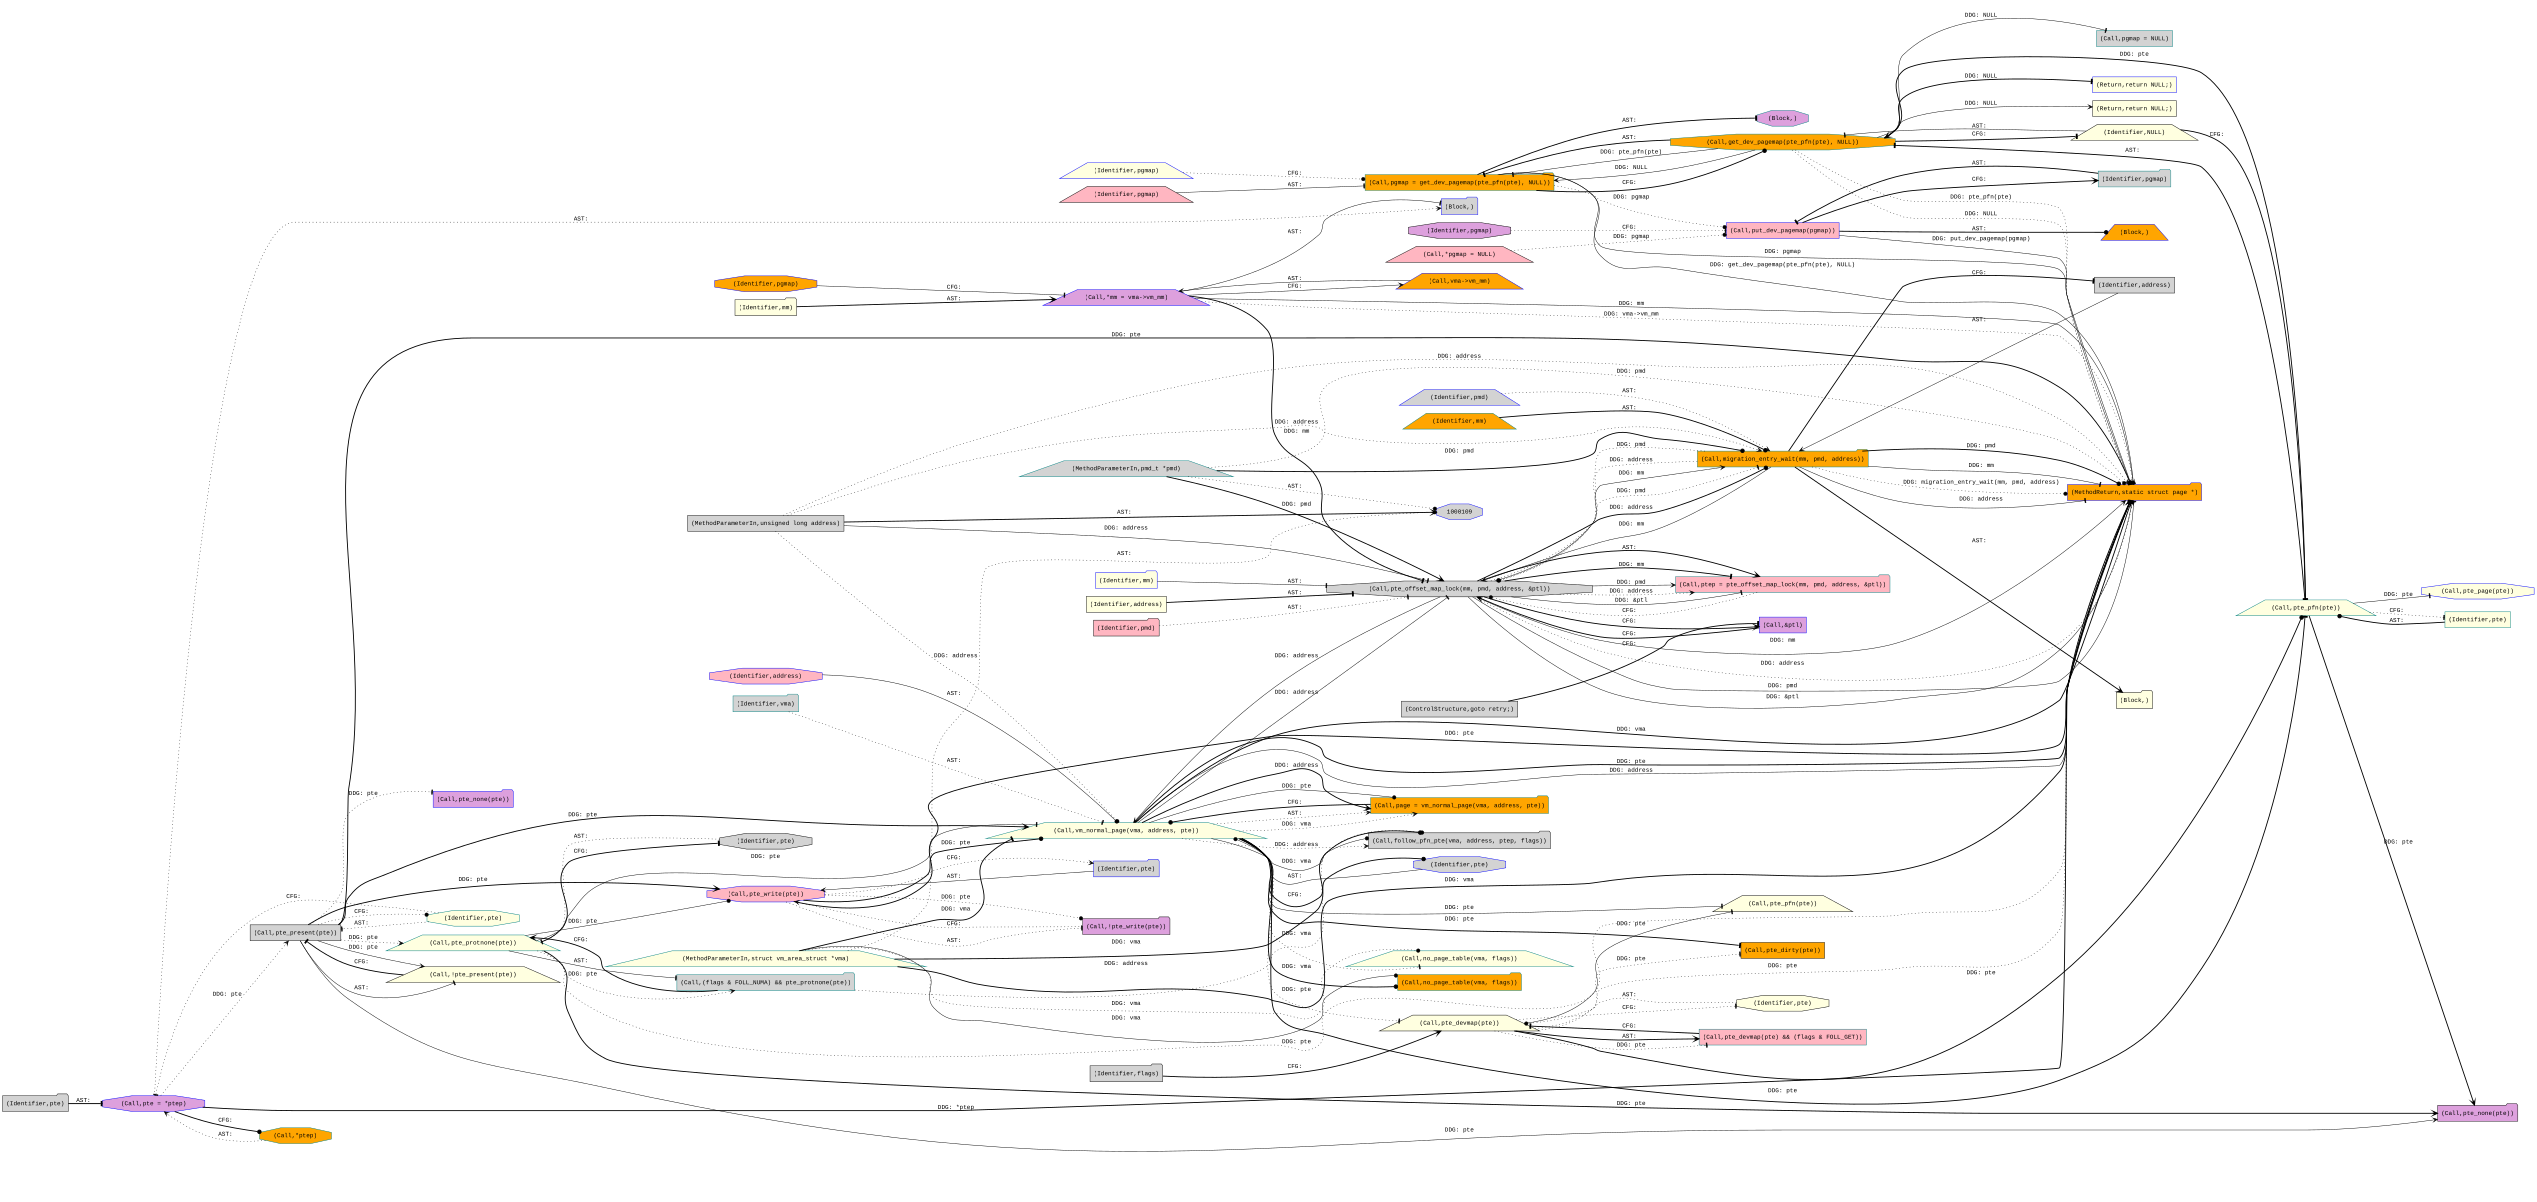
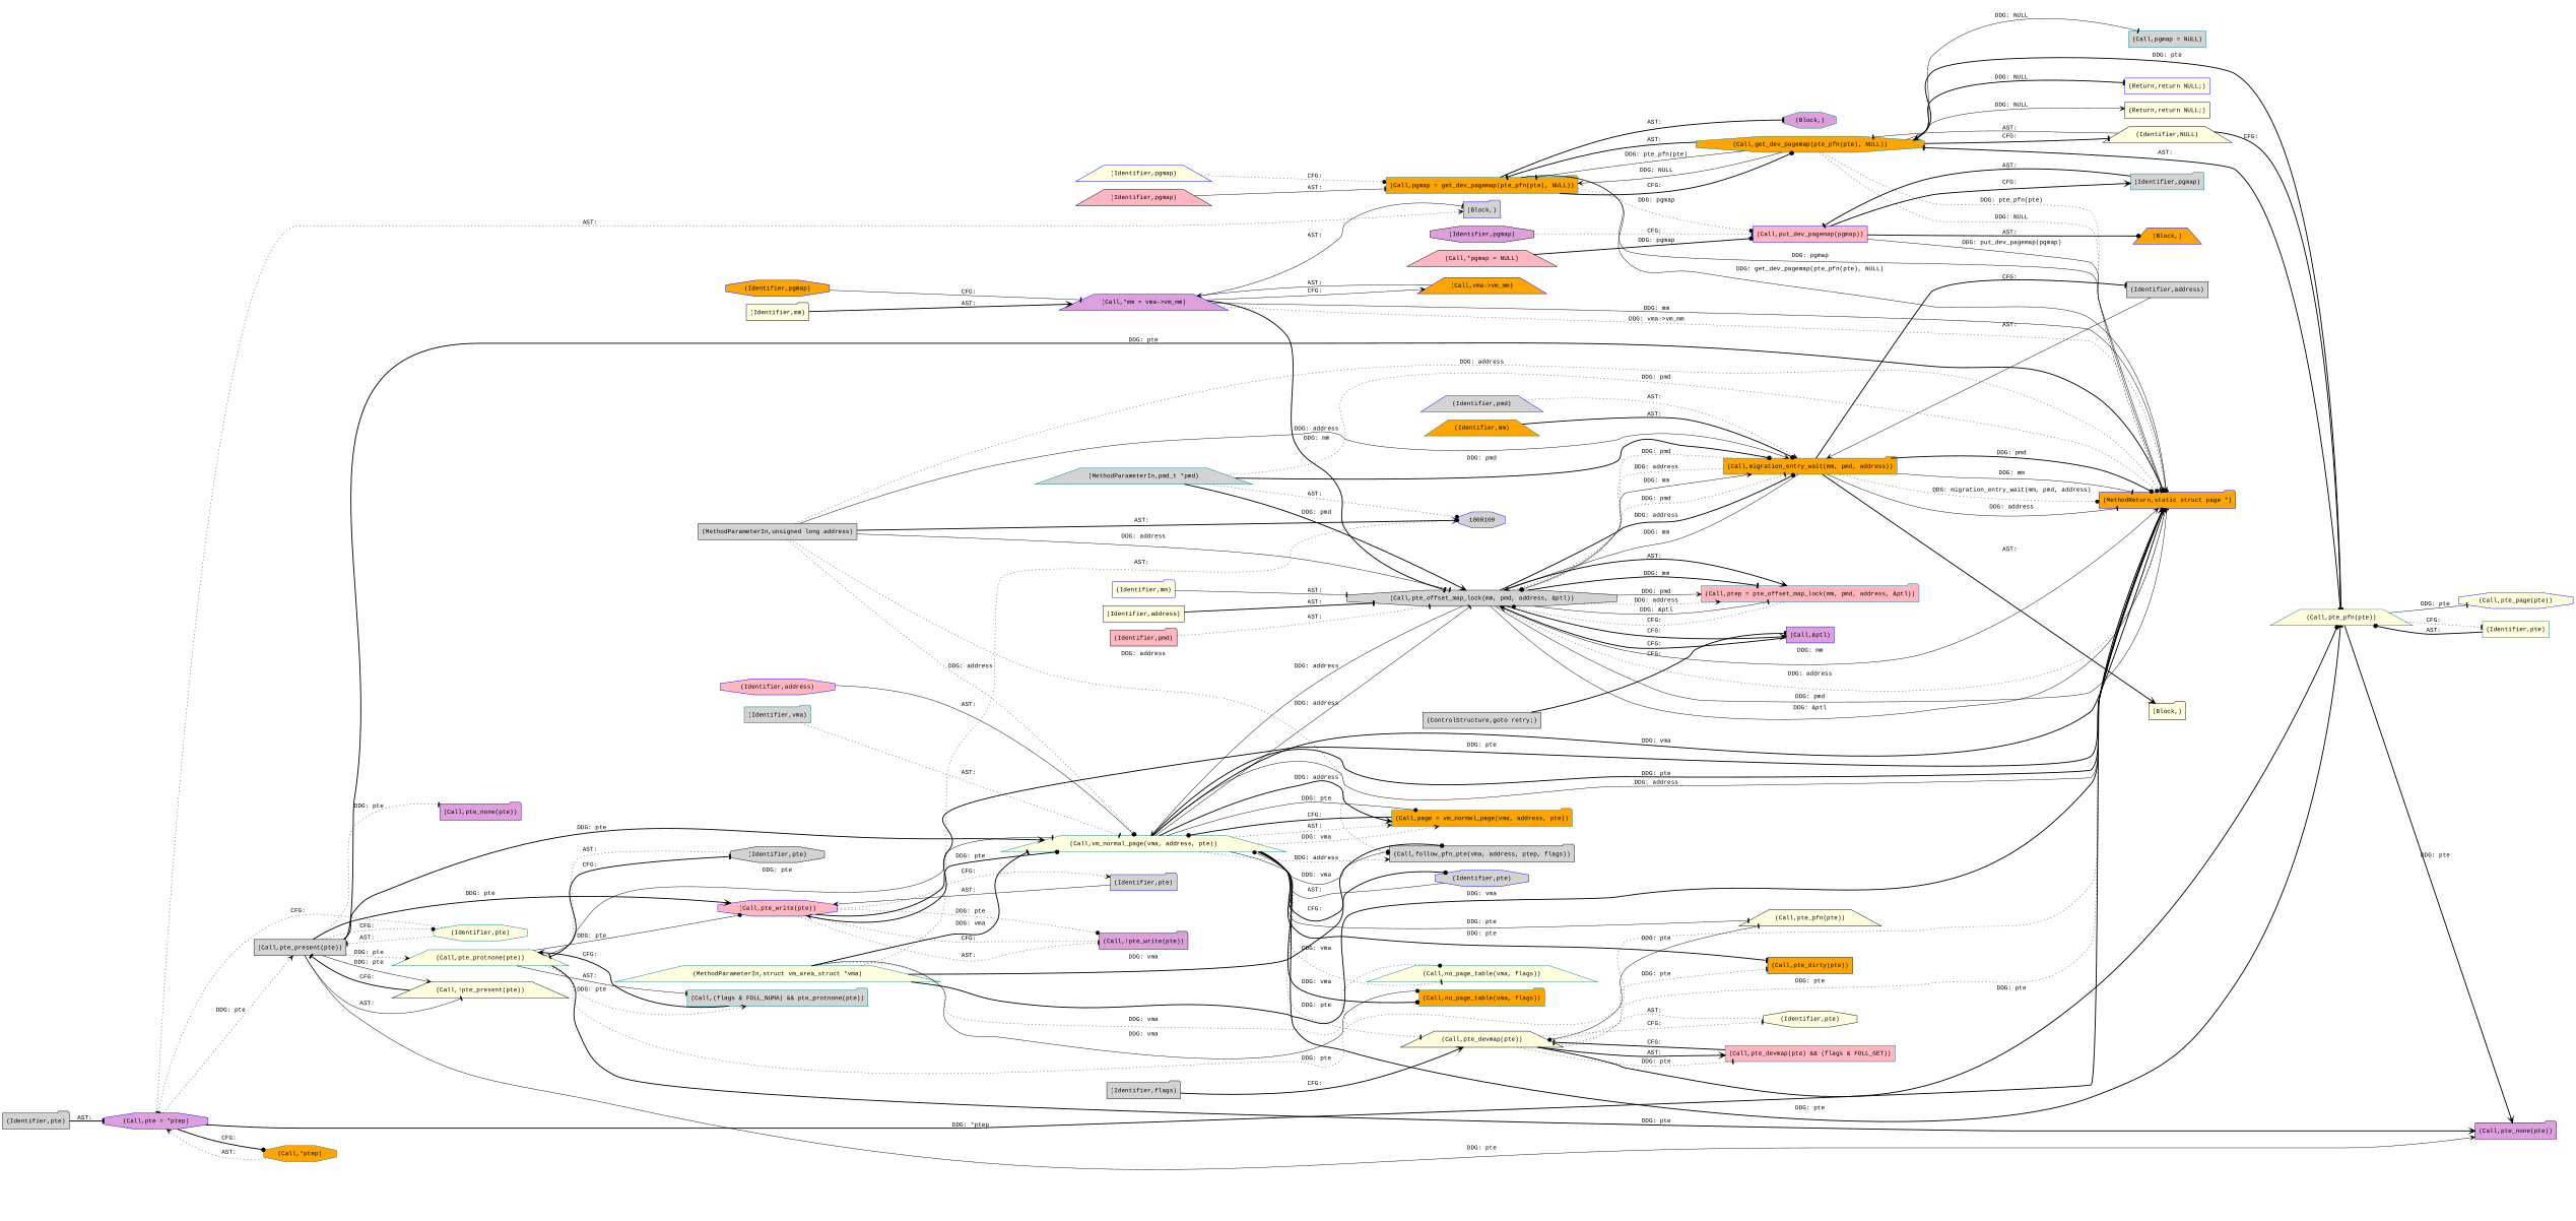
  digraph {
    fontname="Liberation Mono"
    rankdir=LR
    node [color=black fillcolor=lightyellow fontname="Liberation Mono" shape=folder style=filled]
    edge [arrowhead=tee fontname="Liberation Mono" style=bold]
    n1 [color=teal fillcolor=orange label="(Call,pgmap = get_dev_pagemap(pte_pfn(pte), NULL))"]
    n2 [color=teal fillcolor=orange label="(Call,get_dev_pagemap(pte_pfn(pte), NULL))" shape=octagon]
    n3 [color=blue fillcolor=lightpink label="(Call,put_dev_pagemap(pgmap))" shape=box]
    n4 [color=teal fillcolor=plum label="(Block,)" shape=octagon]
    n5 [color=blue fillcolor=orange label="(MethodReturn,static struct page *)"]
    n6 [color=blue label="(Return,return NULL;)" shape=box]
    n7 [label="(Return,return NULL;)" shape=box]
    n8 [color=teal fillcolor=lightgrey label="(Call,pgmap = NULL)" shape=box]
    n9 [label="(Identifier,NULL)" shape=trapezium]
    n10 [color=teal fillcolor=lightgrey label="(Identifier,pgmap)"]
    n11 [color=blue fillcolor=orange label="(Block,)" shape=trapezium]
    n12 [color=teal label="(Call,pte_pfn(pte))" shape=trapezium]
    n13 [fillcolor=plum label="(Call,pte_none(pte))"]
    n14 [color=teal label="(Identifier,pte)" shape=box]
    n15 [color=blue label="(Call,pte_page(pte))" shape=octagon]
    n16 [label="(Call,pte_devmap(pte))" shape=trapezium]
    n17 [label="(Identifier,pte)" shape=octagon]
    n18 [label="(Call,pte_pfn(pte))" shape=trapezium]
    n19 [color=teal fillcolor=lightpink label="(Call,pte_devmap(pte) && (flags & FOLL_GET))" shape=box]
    n20 [fillcolor=orange label="(Call,pte_dirty(pte))" shape=box]
    n21 [color=teal label="(Call,vm_normal_page(vma, address, pte))" shape=trapezium]
    n22 [fillcolor=lightgrey label="(Call,pte_offset_map_lock(mm, pmd, address, &ptl))" shape=octagon]
    n23 [color=teal label="(Call,no_page_table(vma, flags))" shape=trapezium]
    n24 [color=blue fillcolor=lightgrey label="(Identifier,pte)" shape=octagon]
    n25 [color=teal fillcolor=orange label="(Call,page = vm_normal_page(vma, address, pte))"]
    n26 [color=teal fillcolor=orange label="(Call,no_page_table(vma, flags))"]
    n27 [fillcolor=lightgrey label="(Call,follow_pfn_pte(vma, address, ptep, flags))"]
    n28 [color=teal fillcolor=orange label="(Call,migration_entry_wait(mm, pmd, address))"]
    n29 [color=blue fillcolor=plum label="(Call,&ptl)" shape=box]
    n30 [color=teal fillcolor=lightpink label="(Call,ptep = pte_offset_map_lock(mm, pmd, address, &ptl))"]
    n31 [color=teal label="(MethodParameterIn,struct vm_area_struct *vma)" shape=trapezium]
    1000109 [color=blue fillcolor=lightgrey shape=octagon]
    n33 [fillcolor=lightgrey label="(Identifier,address)" shape=box]
    n34 [label="(Block,)"]
    n35 [color=blue fillcolor=plum label="(Call,*mm = vma->vm_mm)" shape=trapezium]
    n36 [color=blue fillcolor=lightgrey label="(Block,)"]
    n37 [color=blue fillcolor=orange label="(Call,vma->vm_mm)" shape=trapezium]
    n38 [color=teal fillcolor=lightgrey label="(MethodParameterIn,pmd_t *pmd)" shape=trapezium]
    n39 [fillcolor=lightgrey label="(MethodParameterIn,unsigned long address)" shape=box]
    n40 [color=blue fillcolor=lightpink label="(Call,pte_write(pte))" shape=octagon]
    n41 [color=blue fillcolor=lightgrey label="(Identifier,pte)"]
    n42 [fillcolor=plum label="(Call,!pte_write(pte))"]
    n43 [color=teal label="(Call,pte_protnone(pte))" shape=trapezium]
    n44 [fillcolor=lightgrey label="(Identifier,pte)" shape=octagon]
    n45 [color=teal fillcolor=lightgrey label="(Call,(flags & FOLL_NUMA) && pte_protnone(pte))"]
    n46 [fillcolor=lightgrey label="(Call,pte_present(pte))" shape=box]
    n47 [label="(Call,!pte_present(pte))" shape=trapezium]
    n48 [color=blue fillcolor=plum label="(Call,pte_none(pte))"]
    n49 [color=teal label="(Identifier,pte)" shape=octagon]
    n50 [color=blue fillcolor=plum label="(Call,pte = *ptep)" shape=octagon]
    n51 [color=teal fillcolor=orange label="(Call,*ptep)" shape=octagon]
    n52 [fillcolor=lightgrey label="(ControlStructure,goto retry;)" shape=box]
    n53 [color=blue label="(Identifier,mm)"]
    n54 [label="(Identifier,mm)"]
    n55 [color=blue fillcolor=lightgrey label="(Identifier,pmd)" shape=trapezium]
    n56 [fillcolor=lightgrey label="(Identifier,flags)"]
    n57 [label="(Identifier,address)" shape=box]
    n58 [fillcolor=lightpink label="(Identifier,pgmap)" shape=trapezium]
    n59 [color=blue fillcolor=orange label="(Identifier,pgmap)" shape=octagon]
    n60 [fillcolor=plum label="(Identifier,pgmap)" shape=octagon]
    n61 [color=blue fillcolor=lightpink label="(Identifier,address)" shape=octagon]
    n62 [color=blue label="(Identifier,pgmap)" shape=trapezium]
    n63 [color=teal fillcolor=lightgrey label="(Identifier,vma)"]
    n64 [color=teal fillcolor=orange label="(Identifier,mm)" shape=trapezium]
    n65 [fillcolor=lightpink label="(Identifier,pmd)"]
    n66 [fillcolor=lightgrey label="(Identifier,pte)"]
    n67 [fillcolor=lightpink label="(Call,*pgmap = NULL)" shape=trapezium]
    n1 -> n2 [arrowhead=dot label="CFG: "]
    n1 -> n3 [arrowhead=dot label="DDG: pgmap" style=dotted]
    n1 -> n4 [label="AST: "]
    n1 -> n5 [arrowhead=dot label="DDG: pgmap" style=solid]
    n1 -> n5 [arrowhead=dot label="DDG: get_dev_pagemap(pte_pfn(pte), NULL)" style=solid]
    n2 -> n1 [label="AST: "]
    n2 -> n1 [label="DDG: pte_pfn(pte)" style=solid]
    n2 -> n1 [arrowhead=vee label="DDG: NULL" style=solid]
    n2 -> n5 [arrowhead=dot label="DDG: pte_pfn(pte)" style=dotted]
    n2 -> n5 [label="DDG: NULL" style=dotted]
    n2 -> n6 [label="DDG: NULL"]
    n2 -> n7 [arrowhead=vee label="DDG: NULL" style=solid]
    n2 -> n8 [label="DDG: NULL" style=solid]
    n2 -> n9 [label="CFG: "]
    n3 -> n5 [arrowhead=vee label="DDG: put_dev_pagemap(pgmap)" style=solid]
    n3 -> n10 [arrowhead=vee label="CFG: "]
    n3 -> n11 [arrowhead=dot label="AST: "]
    n9 -> n2 [label="AST: " style=solid]
    n9 -> n12 [label="CFG: "]
    n10 -> n3 [label="AST: "]
    n12 -> n2 [label="AST: "]
    n12 -> n2 [arrowhead=vee label="DDG: pte"]
    n12 -> n13 [arrowhead=vee label="DDG: pte"]
    n12 -> n14 [label="CFG: " style=dotted]
    n12 -> n15 [label="DDG: pte" style=solid]
    n14 -> n12 [arrowhead=dot label="AST: "]
    n16 -> n5 [arrowhead=vee label="DDG: pte" style=dotted]
    n16 -> n12 [arrowhead=dot label="DDG: pte"]
    n16 -> n17 [label="CFG: " style=dotted]
    n16 -> n18 [label="DDG: pte" style=solid]
    n16 -> n19 [arrowhead=vee label="AST: "]
    n16 -> n19 [label="DDG: pte" style=dotted]
    n16 -> n20 [label="DDG: pte" style=dotted]
    n17 -> n16 [arrowhead=dot label="AST: " style=dotted]
    n19 -> n16 [label="CFG: "]
    n21 -> n5 [label="DDG: vma"]
    n21 -> n5 [label="DDG: pte"]
    n21 -> n5 [arrowhead=vee label="DDG: address" style=solid]
    n21 -> n12 [label="DDG: pte"]
    n21 -> n16 [label="DDG: pte" style=dotted]
    n21 -> n18 [label="DDG: pte" style=solid]
    n21 -> n20 [label="DDG: pte"]
    n21 -> n22 [label="DDG: address" style=solid]
    n21 -> n23 [label="DDG: vma" style=dotted]
    n21 -> n24 [arrowhead=dot label="CFG: "]
    n21 -> n25 [arrowhead=vee label="AST: " style=dotted]
    n21 -> n25 [arrowhead=vee label="DDG: vma" style=dotted]
    n21 -> n25 [arrowhead=vee label="DDG: address"]
    n21 -> n25 [arrowhead=dot label="DDG: pte" style=solid]
    n21 -> n26 [arrowhead=dot label="DDG: vma"]
    n21 -> n27 [arrowhead=dot label="DDG: vma" style=solid]
    n21 -> n27 [arrowhead=vee label="DDG: address" style=dotted]
    n22 -> n5 [arrowhead=vee label="DDG: mm" style=solid]
    n22 -> n5 [arrowhead=dot label="DDG: address" style=dotted]
    n22 -> n5 [label="DDG: pmd" style=solid]
    n22 -> n5 [arrowhead=vee label="DDG: &ptl" style=solid]
    n22 -> n21 [arrowhead=vee label="DDG: address" style=solid]
    n22 -> n28 [arrowhead=vee label="DDG: mm" style=solid]
    n22 -> n28 [label="DDG: pmd" style=dotted]
    n22 -> n28 [arrowhead=dot label="DDG: address"]
    n22 -> n29 [arrowhead=vee label="CFG: "]
    n22 -> n30 [arrowhead=vee label="AST: "]
    n22 -> n30 [label="DDG: mm"]
    n22 -> n30 [arrowhead=vee label="DDG: pmd" style=solid]
    n22 -> n30 [arrowhead=vee label="DDG: address" style=dotted]
    n22 -> n30 [label="DDG: &ptl" style=solid]
    n24 -> n21 [arrowhead=dot label="AST: " style=solid]
    n25 -> n21 [arrowhead=dot label="CFG: "]
    n28 -> n5 [arrowhead=dot label="DDG: pmd"]
    n28 -> n5 [label="DDG: mm" style=solid]
    n28 -> n5 [arrowhead=dot label="DDG: migration_entry_wait(mm, pmd, address)" style=dotted]
    n28 -> n5 [label="DDG: address" style=solid]
    n28 -> n22 [arrowhead=vee label="DDG: mm" style=solid]
    n28 -> n22 [arrowhead=dot label="DDG: pmd" style=dotted]
    n28 -> n22 [arrowhead=dot label="DDG: address" style=dotted]
    n28 -> n33 [label="CFG: "]
    n28 -> n34 [arrowhead=vee label="AST: "]
    n29 -> n22 [arrowhead=vee label="CFG: "]
    n30 -> n22 [arrowhead=dot label="CFG: " style=dotted]
    n31 -> n5 [arrowhead=vee label="DDG: vma"]
    n31 -> n21 [label="DDG: vma"]
    n31 -> n23 [arrowhead=dot label="DDG: vma" style=dotted]
    n31 -> n26 [arrowhead=dot label="DDG: vma" style=solid]
    n31 -> n27 [arrowhead=dot label="DDG: vma"]
    n31 -> 1000109 [arrowhead=dot label="AST: " style=dotted]
    n33 -> n28 [arrowhead=vee label="AST: " style=solid]
    n35 -> n5 [label="DDG: mm" style=solid]
    n35 -> n5 [arrowhead=vee label="DDG: vma->vm_mm" style=dotted]
    n35 -> n22 [label="DDG: mm"]
    n35 -> n36 [label="AST: " style=solid]
    n35 -> n37 [arrowhead=vee label="CFG: " style=solid]
    n37 -> n35 [arrowhead=vee label="AST: " style=solid]
    n38 -> n5 [arrowhead=dot label="DDG: pmd" style=dotted]
    n38 -> n22 [arrowhead=vee label="DDG: pmd"]
    n38 -> n28 [arrowhead=dot label="DDG: pmd"]
    n38 -> 1000109 [arrowhead=dot label="AST: " style=dotted]
    n39 -> n5 [arrowhead=vee label="DDG: address" style=dotted]
    n39 -> n21 [arrowhead=dot label="DDG: address" style=dotted]
    n39 -> n22 [label="DDG: address" style=solid]
-   n45 -> n27 [arrowhead=dot label="DDG: address" style=dotted]
-   n39 -> n28 [arrowhead=vee label="DDG: address" style=dotted]
+   n39 -> n27 [arrowhead=dot label="DDG: address" style=dotted]
+   n39 -> n28 [arrowhead=vee label="DDG: address" style=solid]
    n39 -> 1000109 [arrowhead=vee label="AST: "]
    n40 -> n5 [arrowhead=dot label="DDG: pte"]
    n40 -> n21 [arrowhead=dot label="DDG: pte"]
    n40 -> n41 [arrowhead=vee label="CFG: " style=dotted]
    n40 -> n42 [label="AST: " style=dotted]
    n40 -> n42 [arrowhead=dot label="DDG: pte" style=dotted]
    n41 -> n40 [arrowhead=vee label="AST: " style=solid]
    n42 -> n40 [arrowhead=vee label="CFG: " style=dotted]
    n43 -> n5 [arrowhead=vee label="DDG: pte" style=dotted]
    n43 -> n13 [arrowhead=vee label="DDG: pte"]
    n43 -> n21 [label="DDG: pte" style=solid]
    n43 -> n40 [arrowhead=dot label="DDG: pte" style=solid]
    n43 -> n44 [label="CFG: "]
    n43 -> n45 [label="AST: " style=solid]
    n43 -> n45 [arrowhead=vee label="DDG: pte" style=dotted]
    n44 -> n43 [label="AST: " style=dotted]
    n45 -> n43 [arrowhead=vee label="CFG: "]
    n46 -> n5 [label="DDG: pte"]
    n46 -> n13 [arrowhead=vee label="DDG: pte" style=solid]
    n46 -> n21 [arrowhead=vee label="DDG: pte"]
    n46 -> n40 [arrowhead=vee label="DDG: pte"]
    n46 -> n43 [arrowhead=vee label="DDG: pte" style=dotted]
    n46 -> n47 [label="AST: " style=solid]
    n46 -> n47 [arrowhead=vee label="DDG: pte" style=solid]
    n46 -> n48 [label="DDG: pte" style=dotted]
    n46 -> n49 [arrowhead=dot label="CFG: " style=dotted]
    n47 -> n46 [label="CFG: "]
    n49 -> n46 [label="AST: " style=dotted]
    n49 -> n50 [label="CFG: " style=dotted]
    n50 -> n5 [arrowhead=dot label="DDG: *ptep"]
    n50 -> n36 [arrowhead=vee label="AST: " style=dotted]
    n50 -> n46 [arrowhead=vee label="DDG: pte" style=dotted]
    n50 -> n51 [arrowhead=dot label="CFG: "]
    n51 -> n50 [arrowhead=vee label="AST: " style=dotted]
    n52 -> n29 [label="CFG: "]
    n53 -> n22 [label="AST: " style=solid]
    n54 -> n35 [arrowhead=vee label="AST: "]
    n55 -> n28 [arrowhead=vee label="AST: " style=dotted]
    n56 -> n16 [arrowhead=vee label="CFG: "]
    n57 -> n22 [label="AST: "]
    n58 -> n1 [label="AST: " style=solid]
    n59 -> n35 [label="CFG: " style=solid]
    n60 -> n3 [label="CFG: " style=dotted]
    n61 -> n21 [arrowhead=dot label="AST: " style=solid]
    n62 -> n1 [arrowhead=dot label="CFG: " style=dotted]
    n63 -> n21 [label="AST: " style=dotted]
    n64 -> n28 [arrowhead=dot label="AST: "]
    n65 -> n22 [label="AST: " style=dotted]
    n66 -> n50 [label="AST: "]
-   n67 -> n3 [arrowhead=dot label="DDG: pgmap" style=dotted]
+   n67 -> n3 [arrowhead=dot label="DDG: pgmap"]
  }
